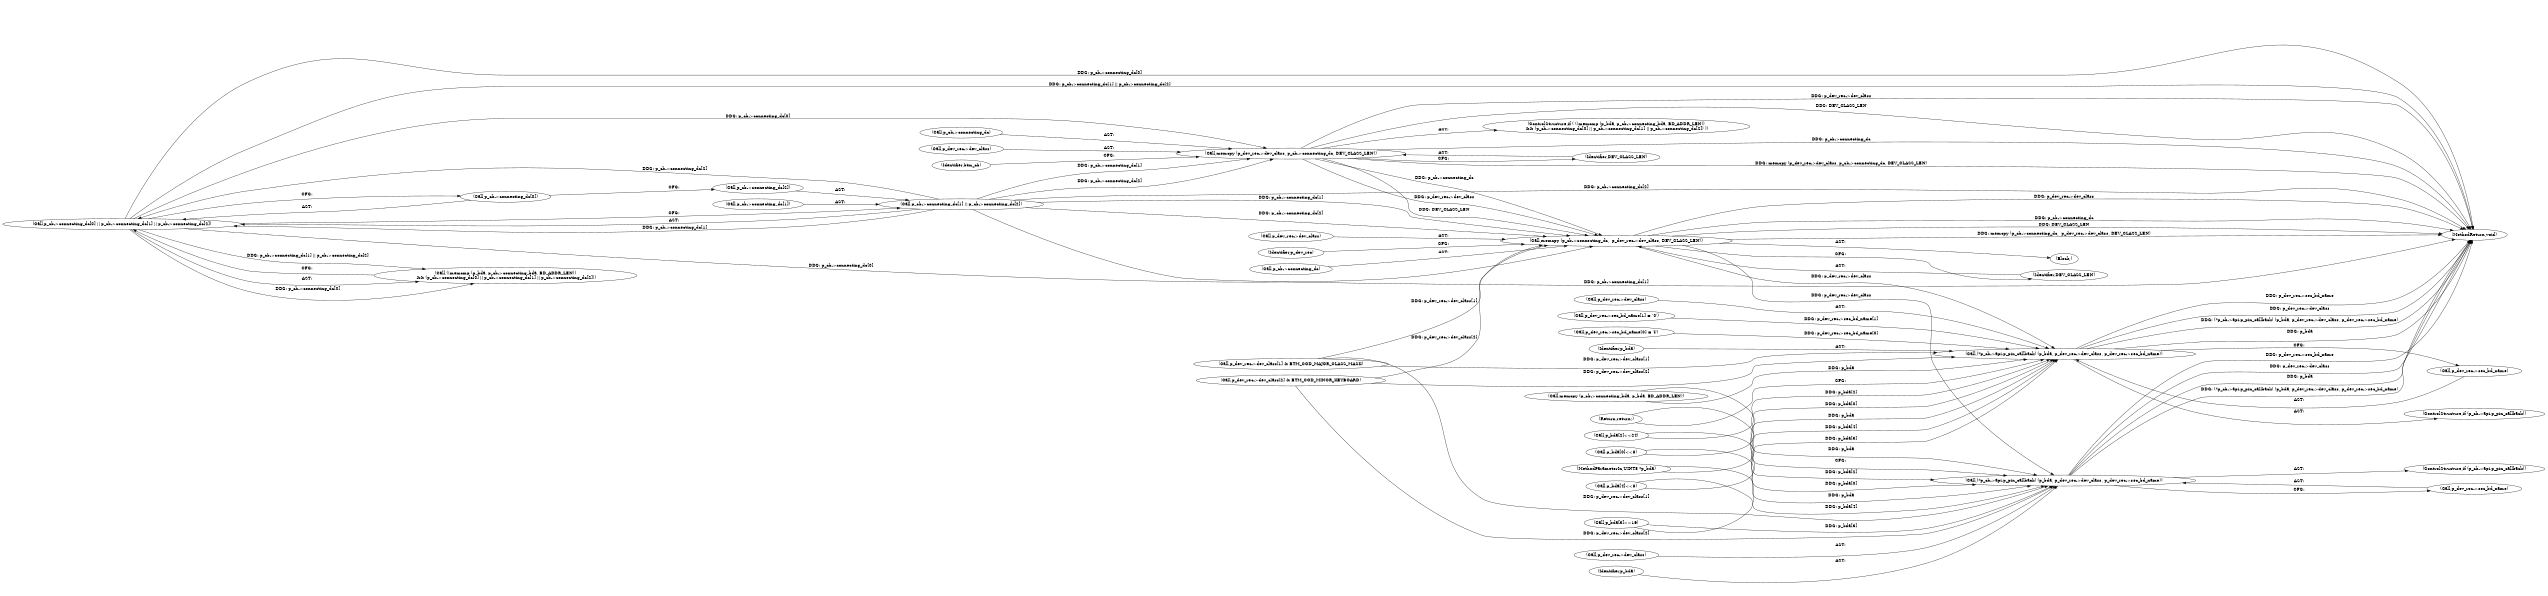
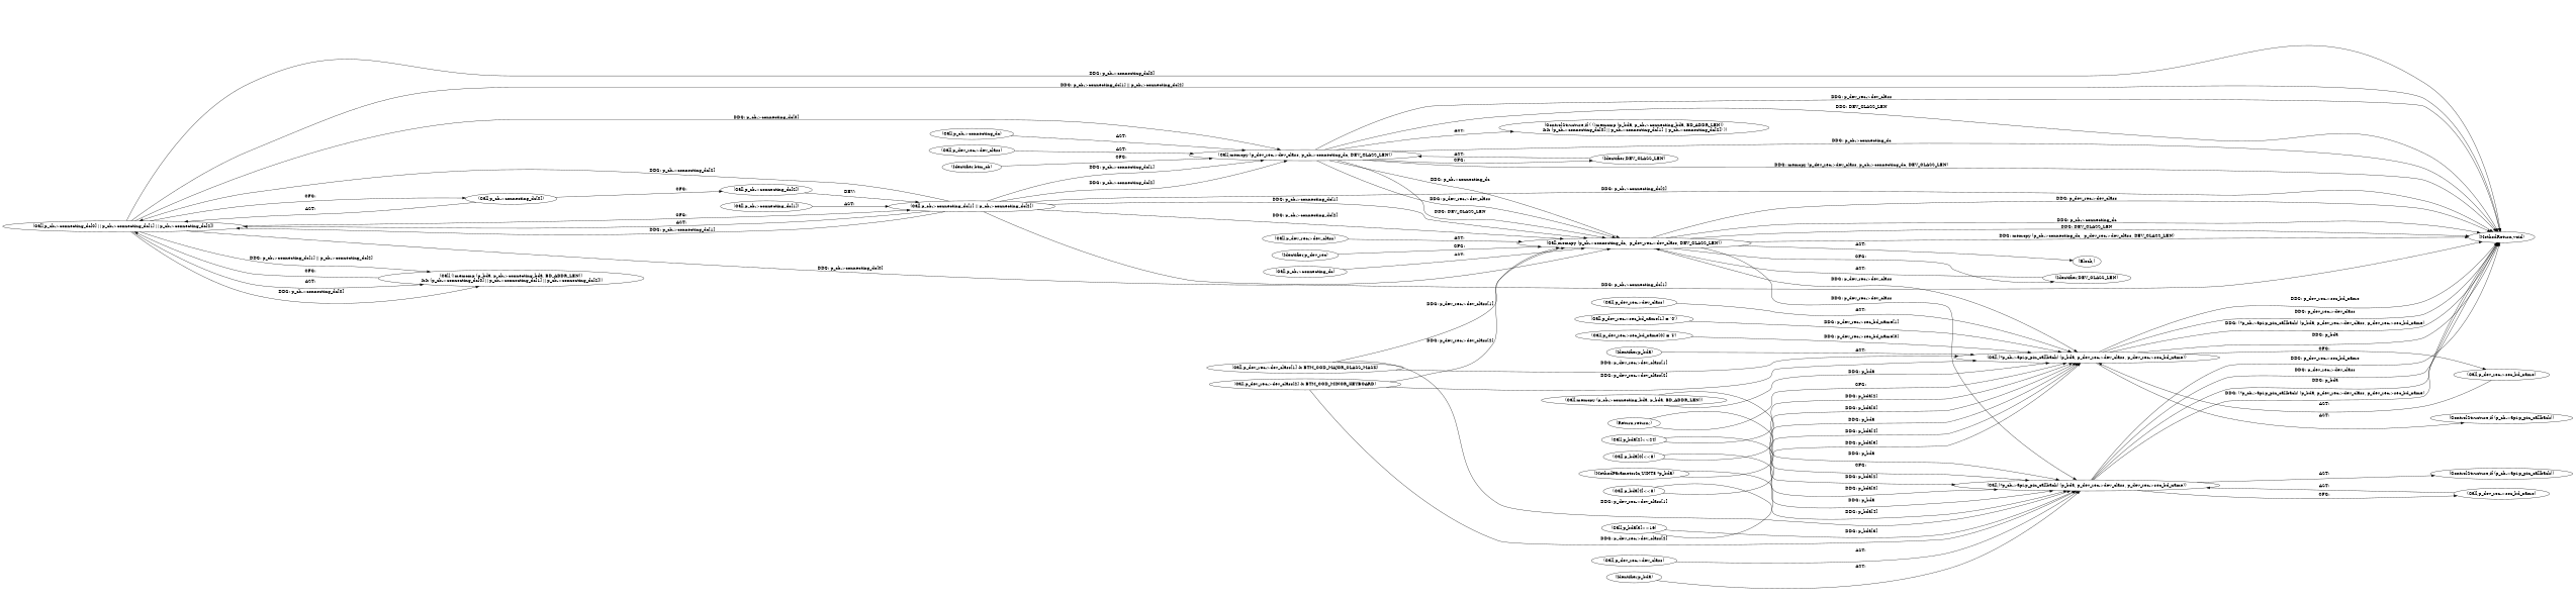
  digraph {
    rankdir=LR
    n1 [label="(Call,memcpy (p_dev_rec->dev_class, p_cb->connecting_dc, DEV_CLASS_LEN))"]
    n2 [label="(Call,memcpy (p_cb->connecting_dc,  p_dev_rec->dev_class, DEV_CLASS_LEN))"]
    n3 [label="(MethodReturn,void)"]
    n4 [label="(ControlStructure,if ( (!memcmp (p_bda, p_cb->connecting_bda, BD_ADDR_LEN))\n && (p_cb->connecting_dc[0] || p_cb->connecting_dc[1] || p_cb->connecting_dc[2]) ))"]
    n5 [label="(Identifier,DEV_CLASS_LEN)"]
    n6 [label="(Call,(*p_cb->api.p_pin_callback) (p_bda, p_dev_rec->dev_class, p_dev_rec->sec_bd_name))"]
    n7 [label="(Call,(*p_cb->api.p_pin_callback) (p_bda, p_dev_rec->dev_class, p_dev_rec->sec_bd_name))"]
    n8 [label="(Identifier,DEV_CLASS_LEN)"]
    n9 [label="(Block,)"]
    n10 [label="(Call,p_cb->connecting_dc[0] || p_cb->connecting_dc[1] || p_cb->connecting_dc[2])"]
    n11 [label="(Call,p_cb->connecting_dc[1] || p_cb->connecting_dc[2])"]
    n12 [label="(Call,p_cb->connecting_dc[0])"]
    n13 [label="(Call,(!memcmp (p_bda, p_cb->connecting_bda, BD_ADDR_LEN))\n && (p_cb->connecting_dc[0] || p_cb->connecting_dc[1] || p_cb->connecting_dc[2]))"]
    n14 [label="(Call,p_cb->connecting_dc[2])"]
    n15 [label="(Call,p_cb->connecting_dc[1])"]
    n16 [label="(Call,p_dev_rec->sec_bd_name)"]
    n17 [label="(ControlStructure,if (p_cb->api.p_pin_callback))"]
    n18 [label="(Call,p_dev_rec->sec_bd_name)"]
    n19 [label="(ControlStructure,if (p_cb->api.p_pin_callback))"]
    n20 [label="(Identifier,p_bda)"]
    n21 [label="(Call,p_cb->connecting_dc)"]
    n22 [label="(Call,p_dev_rec->dev_class[1] & BTM_COD_MAJOR_CLASS_MASK)"]
    n23 [label="(Call,p_dev_rec->dev_class)"]
    n24 [label="(Call,p_bda[0]<<8)"]
    n25 [label="(Call,p_bda[2]<<24)"]
    n26 [label="(Call,p_dev_rec->dev_class)"]
    n27 [label="(Call,memcpy (p_cb->connecting_bda, p_bda, BD_ADDR_LEN))"]
    n28 [label="(Call,p_bda[3]<<16)"]
    n29 [label="(Identifier,p_dev_rec)"]
    n30 [label="(Return,return;)"]
    n31 [label="(Call,p_bda[4]<<8)"]
    n32 [label="(Call,p_dev_rec->sec_bd_name[1] = '0')"]
    n33 [label="(Call,p_dev_rec->dev_class)"]
    n34 [label="(Identifier,p_bda)"]
    n35 [label="(Call,p_cb->connecting_dc)"]
    n36 [label="(Call,p_dev_rec->sec_bd_name[0] = 'f')"]
    n37 [label="(Call,p_dev_rec->dev_class[2] & BTM_COD_MINOR_KEYBOARD)"]
    n38 [label="(Call,p_dev_rec->dev_class)"]
    n39 [label="(MethodParameterIn,UINT8 *p_bda)"]
    n40 [label="(Identifier,btm_cb)"]
    n1 -> n2 [label="DDG: p_cb->connecting_dc"]
    n1 -> n2 [label="DDG: p_dev_rec->dev_class"]
    n1 -> n2 [label="DDG: DEV_CLASS_LEN"]
    n1 -> n3 [label="DDG: p_cb->connecting_dc"]
    n1 -> n3 [label="DDG: memcpy (p_dev_rec->dev_class, p_cb->connecting_dc, DEV_CLASS_LEN)"]
    n1 -> n3 [label="DDG: p_dev_rec->dev_class"]
    n1 -> n3 [label="DDG: DEV_CLASS_LEN"]
    n1 -> n4 [label="AST: "]
    n1 -> n5 [label="CFG: "]
    n2 -> n3 [label="DDG: p_dev_rec->dev_class"]
    n2 -> n3 [label="DDG: p_cb->connecting_dc"]
    n2 -> n3 [label="DDG: DEV_CLASS_LEN"]
    n2 -> n3 [label="DDG: memcpy (p_cb->connecting_dc,  p_dev_rec->dev_class, DEV_CLASS_LEN)"]
    n2 -> n6 [label="DDG: p_dev_rec->dev_class"]
    n2 -> n7 [label="DDG: p_dev_rec->dev_class"]
    n2 -> n8 [label="CFG: "]
    n2 -> n9 [label="AST: "]
    n5 -> n1 [label="AST: "]
    n6 -> n3 [label="DDG: p_bda"]
    n6 -> n3 [label="DDG: (*p_cb->api.p_pin_callback) (p_bda, p_dev_rec->dev_class, p_dev_rec->sec_bd_name)"]
    n6 -> n3 [label="DDG: p_dev_rec->sec_bd_name"]
    n6 -> n3 [label="DDG: p_dev_rec->dev_class"]
    n6 -> n16 [label="CFG: "]
    n6 -> n17 [label="AST: "]
    n7 -> n3 [label="DDG: p_dev_rec->sec_bd_name"]
    n7 -> n3 [label="DDG: p_dev_rec->dev_class"]
    n7 -> n3 [label="DDG: (*p_cb->api.p_pin_callback) (p_bda, p_dev_rec->dev_class, p_dev_rec->sec_bd_name)"]
    n7 -> n3 [label="DDG: p_bda"]
    n7 -> n18 [label="CFG: "]
    n7 -> n19 [label="AST: "]
    n8 -> n2 [label="AST: "]
    n10 -> n1 [label="DDG: p_cb->connecting_dc[0]"]
    n10 -> n2 [label="DDG: p_cb->connecting_dc[0]"]
    n10 -> n3 [label="DDG: p_cb->connecting_dc[0]"]
    n10 -> n3 [label="DDG: p_cb->connecting_dc[1] || p_cb->connecting_dc[2]"]
    n10 -> n11 [label="CFG: "]
    n10 -> n12 [label="CFG: "]
    n10 -> n13 [label="AST: "]
    n10 -> n13 [label="DDG: p_cb->connecting_dc[0]"]
    n10 -> n13 [label="DDG: p_cb->connecting_dc[1] || p_cb->connecting_dc[2]"]
    n11 -> n1 [label="DDG: p_cb->connecting_dc[2]"]
    n11 -> n1 [label="DDG: p_cb->connecting_dc[1]"]
    n11 -> n2 [label="DDG: p_cb->connecting_dc[2]"]
    n11 -> n2 [label="DDG: p_cb->connecting_dc[1]"]
    n11 -> n3 [label="DDG: p_cb->connecting_dc[2]"]
    n11 -> n3 [label="DDG: p_cb->connecting_dc[1]"]
    n11 -> n10 [label="AST: "]
    n11 -> n10 [label="DDG: p_cb->connecting_dc[1]"]
    n11 -> n10 [label="DDG: p_cb->connecting_dc[2]"]
    n12 -> n10 [label="AST: "]
    n12 -> n14 [label="CFG: "]
    n13 -> n10 [label="CFG: "]
-   n14 -> n11 [label="AST: "]
+   n14 -> n11 [label="DEV: "]
    n15 -> n11 [label="AST: "]
    n16 -> n6 [label="AST: "]
    n18 -> n7 [label="AST: "]
    n20 -> n7 [label="AST: "]
    n21 -> n1 [label="AST: "]
    n22 -> n2 [label="DDG: p_dev_rec->dev_class[1]"]
    n22 -> n6 [label="DDG: p_dev_rec->dev_class[1]"]
    n22 -> n7 [label="DDG: p_dev_rec->dev_class[1]"]
    n23 -> n7 [label="AST: "]
    n24 -> n6 [label="DDG: p_bda[0]"]
    n24 -> n7 [label="DDG: p_bda[0]"]
    n25 -> n6 [label="DDG: p_bda[2]"]
    n25 -> n7 [label="DDG: p_bda[2]"]
    n26 -> n1 [label="AST: "]
    n27 -> n6 [label="DDG: p_bda"]
    n27 -> n7 [label="DDG: p_bda"]
    n28 -> n6 [label="DDG: p_bda[3]"]
    n28 -> n7 [label="DDG: p_bda[3]"]
    n29 -> n2 [label="CFG: "]
    n30 -> n6 [label="CFG: "]
    n30 -> n7 [label="CFG: "]
    n31 -> n6 [label="DDG: p_bda[4]"]
    n31 -> n7 [label="DDG: p_bda[4]"]
    n32 -> n7 [label="DDG: p_dev_rec->sec_bd_name[1]"]
    n33 -> n6 [label="AST: "]
    n34 -> n6 [label="AST: "]
    n35 -> n2 [label="AST: "]
    n36 -> n7 [label="DDG: p_dev_rec->sec_bd_name[0]"]
    n37 -> n2 [label="DDG: p_dev_rec->dev_class[2]"]
    n37 -> n6 [label="DDG: p_dev_rec->dev_class[2]"]
    n37 -> n7 [label="DDG: p_dev_rec->dev_class[2]"]
    n38 -> n2 [label="AST: "]
    n39 -> n6 [label="DDG: p_bda"]
    n39 -> n7 [label="DDG: p_bda"]
    n40 -> n1 [label="CFG: "]
  }
